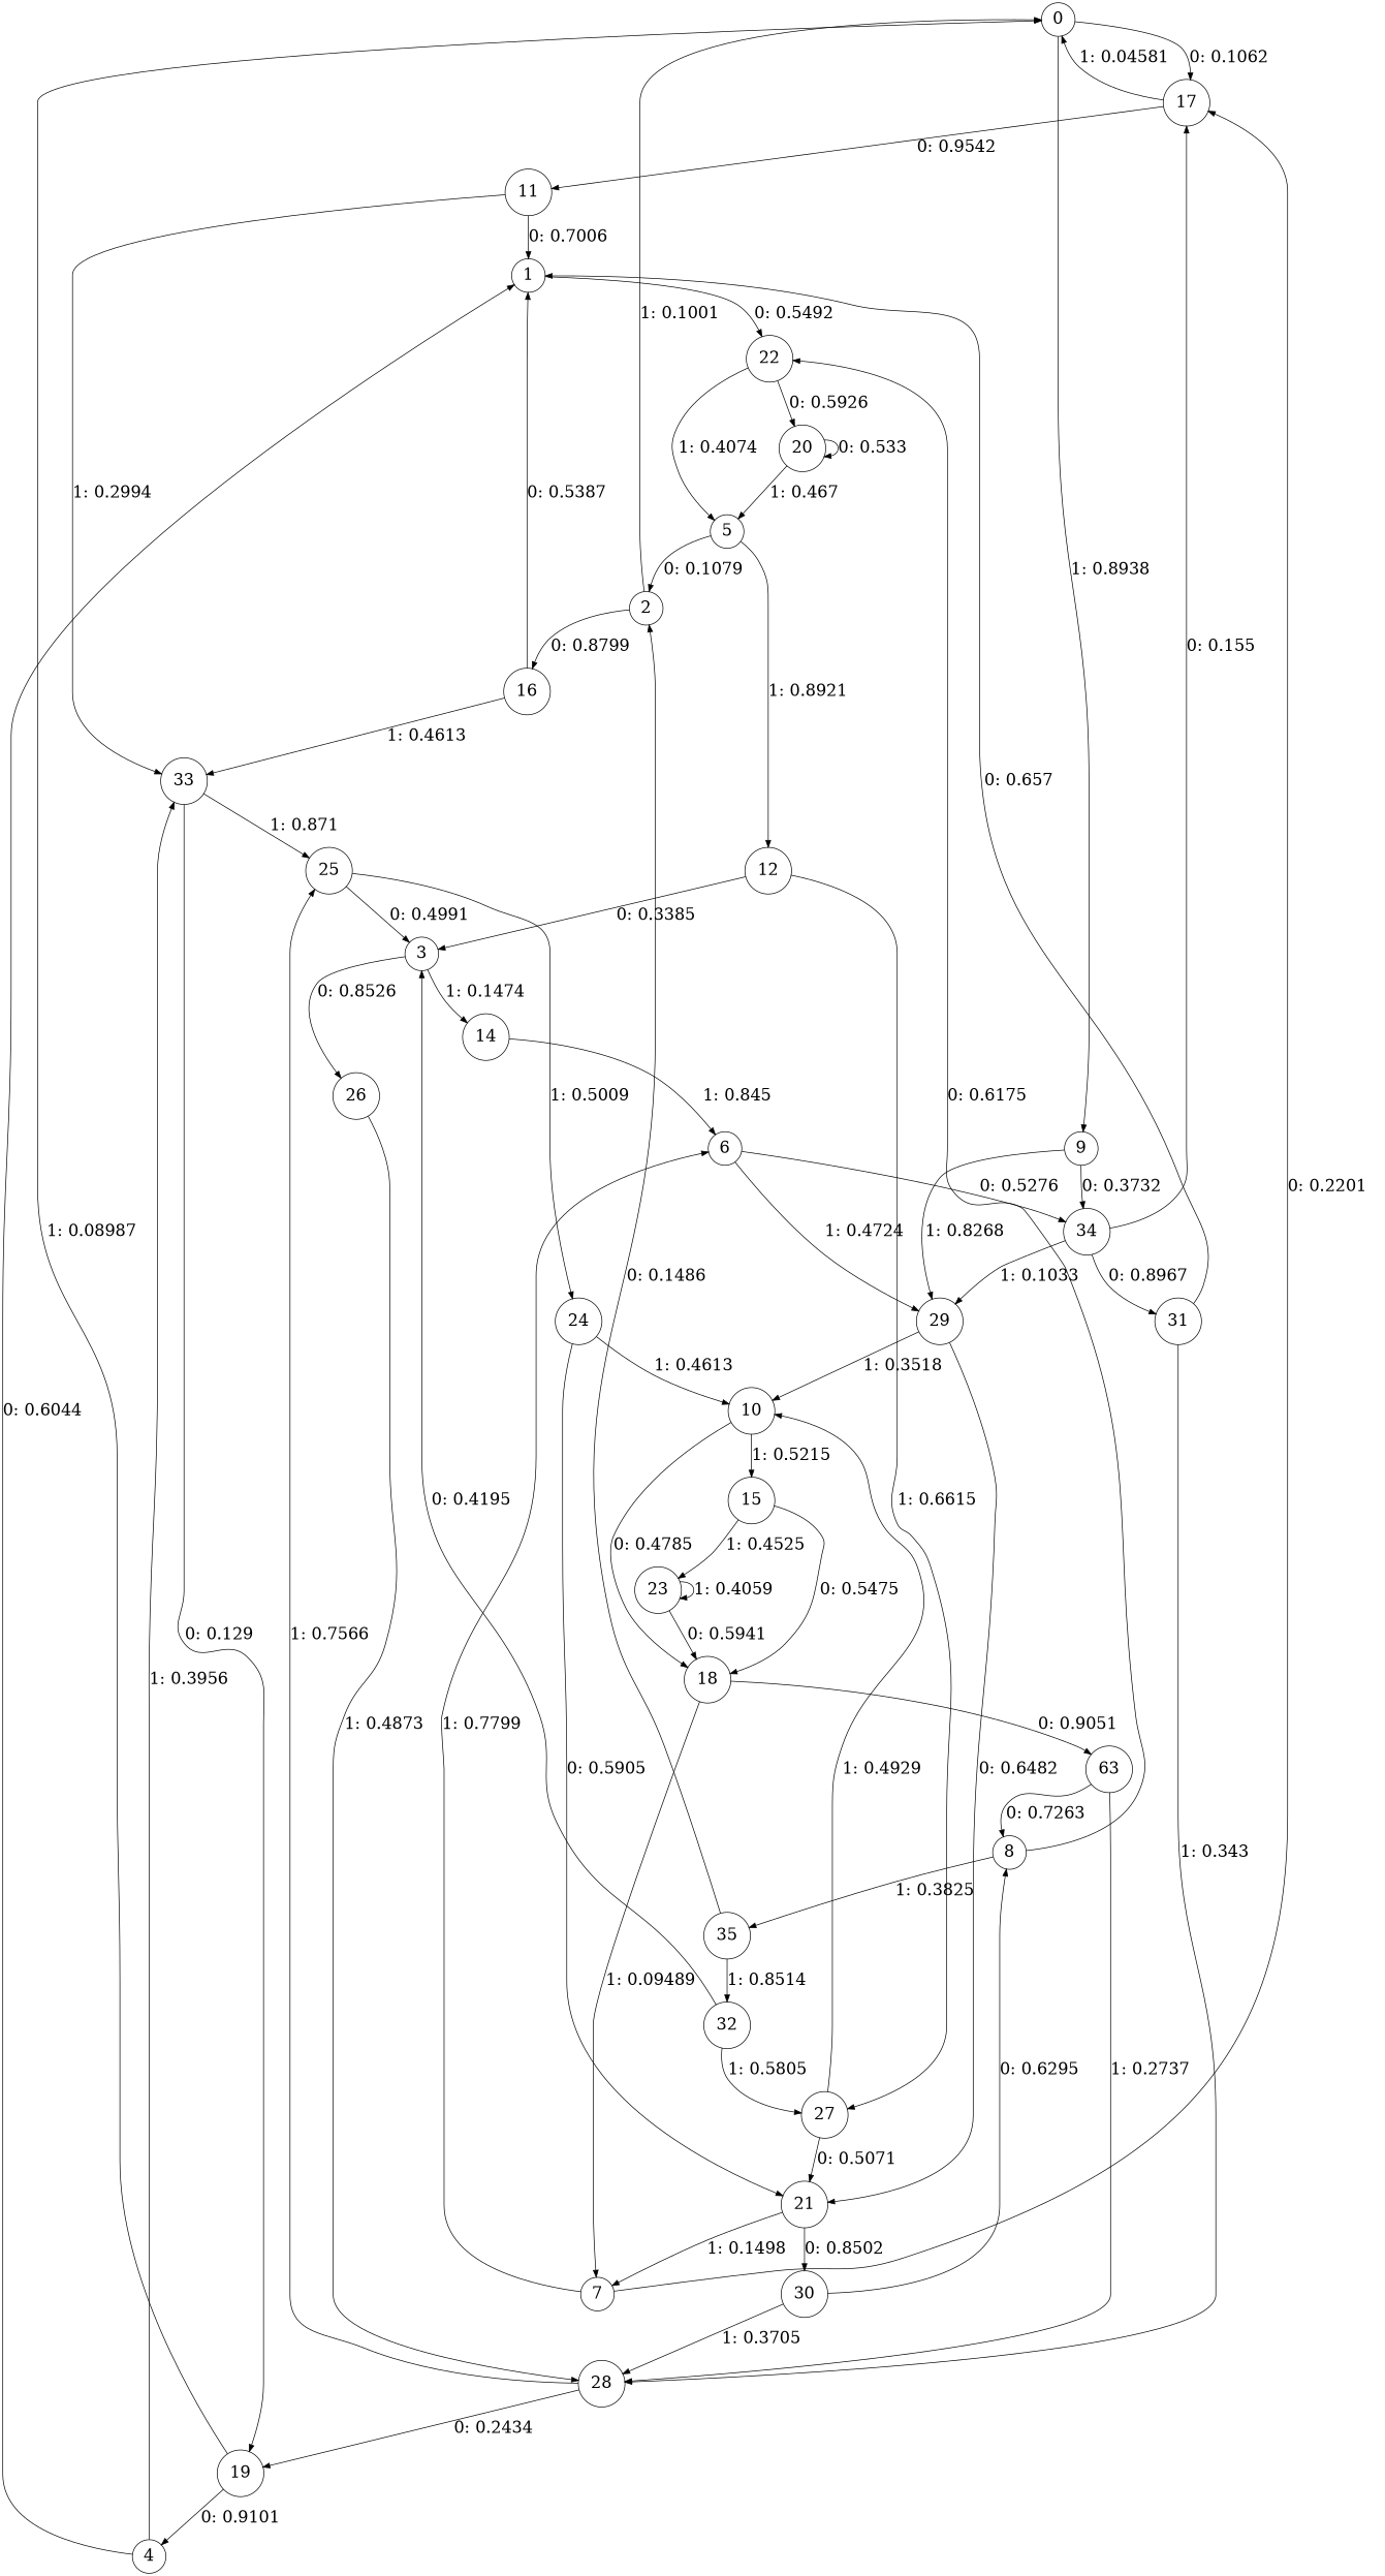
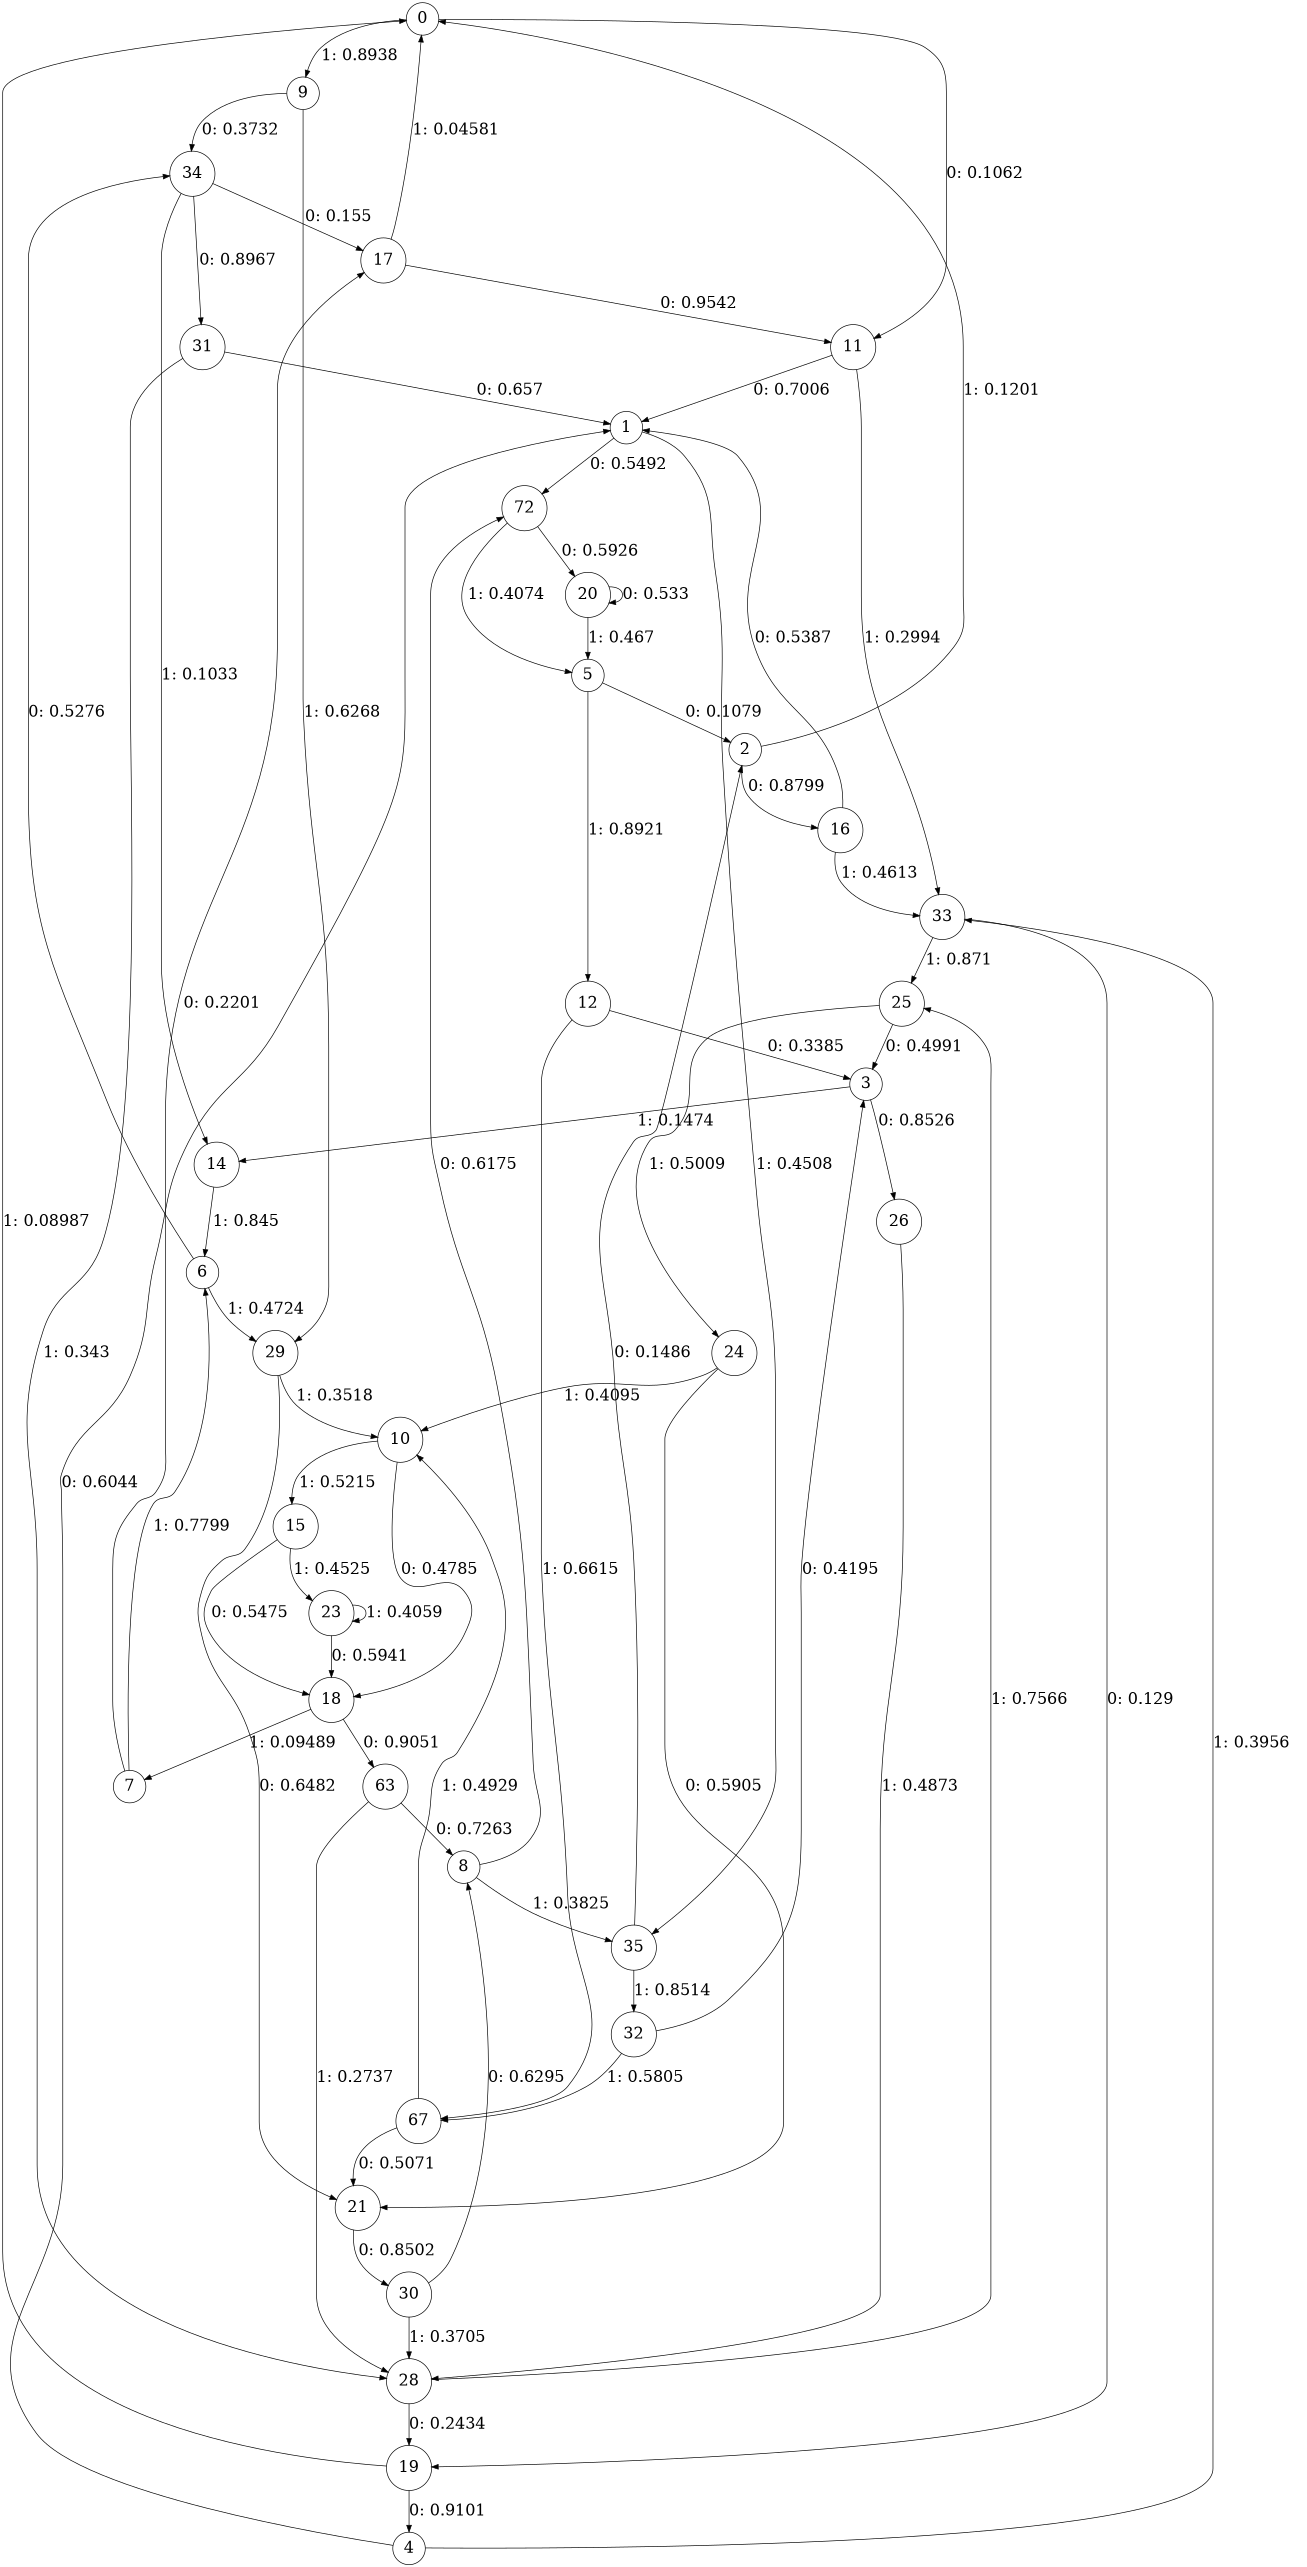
  digraph {
    node [fontsize=24 shape=circle]
    edge [fontsize=24]
    0
    17
    9
    11
    34
    29
    1
    33
    14
    31
    10
    21
-   22
+   22 [label=72]
    35
    5
    20
    2
    32
    12
    16
    3
-   27
+   27 [label=67]
    19
    25
    26
    28
    6
    4
    24
    18
    15
    7
    30
    8
    n35 [label=63]
    23
-   0 -> 17 [label="0: 0.1062   "]
+   0 -> 11 [label="0: 0.1062   "]
    0 -> 9 [label="1: 0.8938   "]
    17 -> 0 [label="1: 0.04581  "]
    17 -> 11 [label="0: 0.9542   "]
    9 -> 34 [label="0: 0.3732   "]
-   9 -> 29 [label="1: 0.8268   "]
+   9 -> 29 [label="1: 0.6268   "]
    11 -> 1 [label="0: 0.7006   "]
    11 -> 33 [label="1: 0.2994   "]
    34 -> 17 [label="0: 0.155    "]
-   34 -> 29 [label="1: 0.1033   "]
+   34 -> 14 [label="1: 0.1033   "]
    34 -> 31 [label="0: 0.8967   "]
    29 -> 10 [label="1: 0.3518   "]
    29 -> 21 [label="0: 0.6482   "]
    1 -> 22 [label="0: 0.5492   "]
+   1 -> 35 [label="1: 0.4508   "]
    33 -> 19 [label="0: 0.129    "]
    33 -> 25 [label="1: 0.871    "]
    14 -> 6 [label="1: 0.845    "]
    31 -> 1 [label="0: 0.657    "]
    31 -> 28 [label="1: 0.343    "]
    10 -> 18 [label="0: 0.4785   "]
    10 -> 15 [label="1: 0.5215   "]
-   21 -> 7 [label="1: 0.1498   "]
    21 -> 30 [label="0: 0.8502   "]
    22 -> 5 [label="1: 0.4074   "]
    22 -> 20 [label="0: 0.5926   "]
    35 -> 2 [label="0: 0.1486   "]
    35 -> 32 [label="1: 0.8514   "]
    5 -> 2 [label="0: 0.1079   "]
    5 -> 12 [label="1: 0.8921   "]
    20 -> 5 [label="1: 0.467    "]
    20 -> 20 [label="0: 0.533    "]
-   2 -> 0 [label="1: 0.1001   "]
+   2 -> 0 [label="1: 0.1201   "]
    2 -> 16 [label="0: 0.8799   "]
    32 -> 3 [label="0: 0.4195   "]
    32 -> 27 [label="1: 0.5805   "]
    12 -> 3 [label="0: 0.3385   "]
    12 -> 27 [label="1: 0.6615   "]
    16 -> 1 [label="0: 0.5387   "]
    16 -> 33 [label="1: 0.4613   "]
    3 -> 14 [label="1: 0.1474   "]
    3 -> 26 [label="0: 0.8526   "]
    27 -> 10 [label="1: 0.4929   "]
    27 -> 21 [label="0: 0.5071   "]
    19 -> 0 [label="1: 0.08987  "]
    19 -> 4 [label="0: 0.9101   "]
    25 -> 3 [label="0: 0.4991   "]
    25 -> 24 [label="1: 0.5009   "]
    26 -> 28 [label="1: 0.4873   "]
    28 -> 19 [label="0: 0.2434   "]
    28 -> 25 [label="1: 0.7566   "]
    6 -> 34 [label="0: 0.5276   "]
    6 -> 29 [label="1: 0.4724   "]
    4 -> 1 [label="0: 0.6044   "]
    4 -> 33 [label="1: 0.3956   "]
-   24 -> 10 [label="1: 0.4613   "]
+   24 -> 10 [label="1: 0.4095   "]
    24 -> 21 [label="0: 0.5905   "]
    18 -> 7 [label="1: 0.09489  "]
    18 -> n35 [label="0: 0.9051   "]
    15 -> 18 [label="0: 0.5475   "]
    15 -> 23 [label="1: 0.4525   "]
    7 -> 17 [label="0: 0.2201   "]
    7 -> 6 [label="1: 0.7799   "]
    30 -> 28 [label="1: 0.3705   "]
    30 -> 8 [label="0: 0.6295   "]
    8 -> 22 [label="0: 0.6175   "]
    8 -> 35 [label="1: 0.3825   "]
    n35 -> 28 [label="1: 0.2737   "]
    n35 -> 8 [label="0: 0.7263   "]
    23 -> 18 [label="0: 0.5941   "]
    23 -> 23 [label="1: 0.4059   "]
  }
